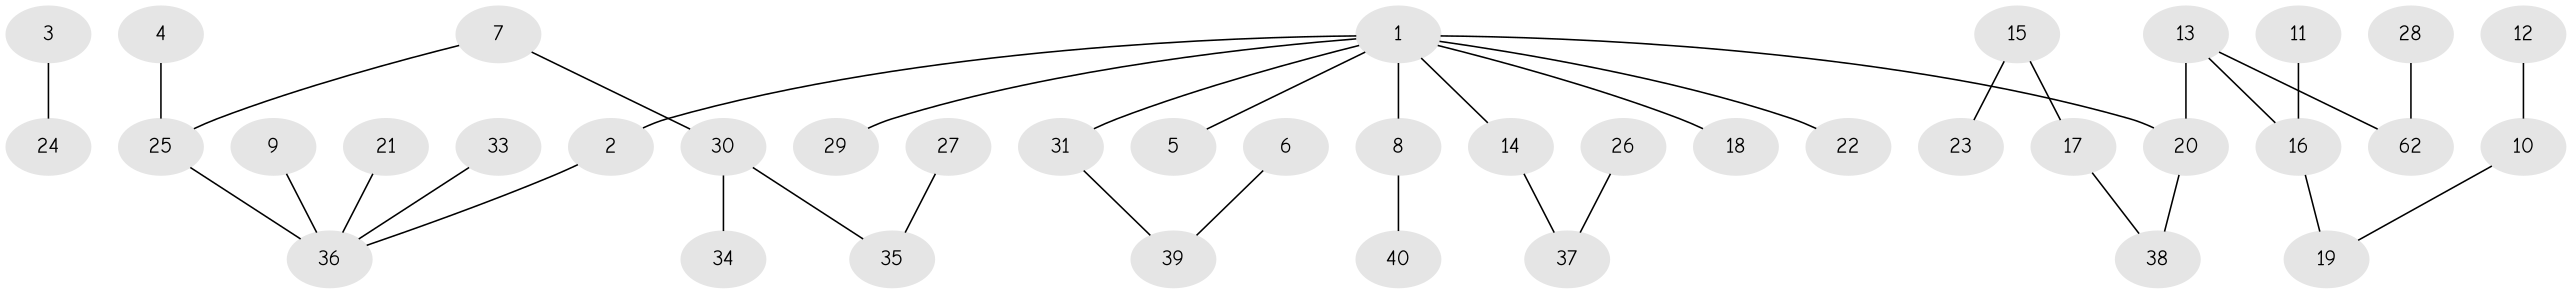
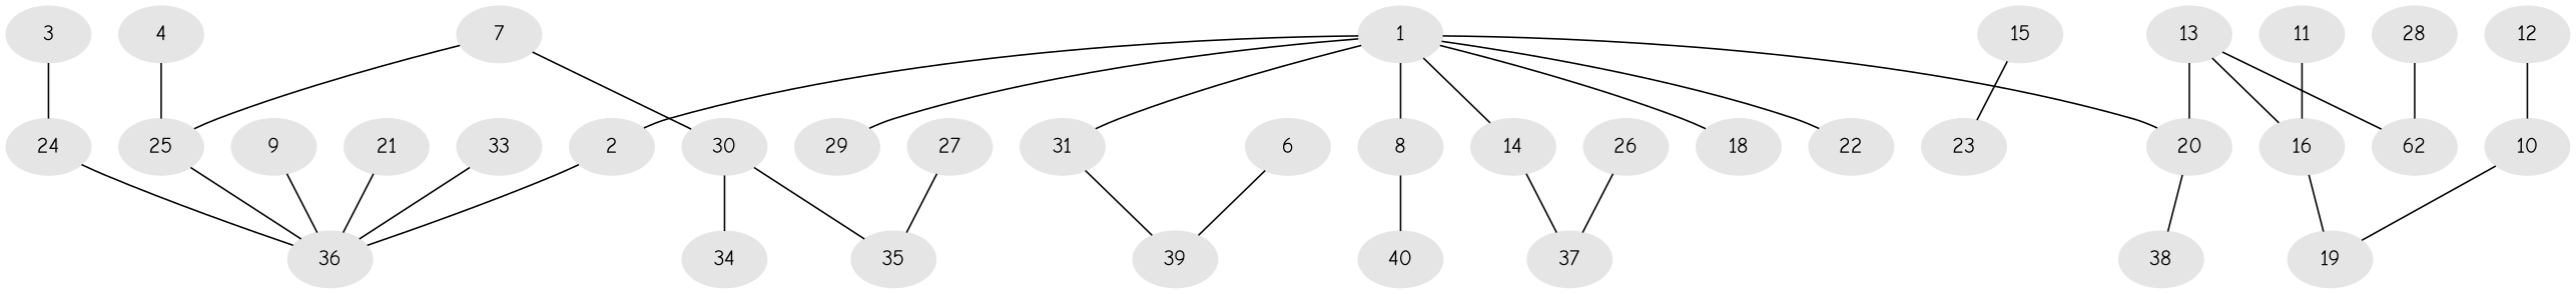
  graph {
    fontname="Comic Neue"
    node [color=gray90 fontname="Comic Neue" style=filled]
    edge [fontname="Comic Neue" weight=1.0]
    1
    2
-   5
    8
    14
    18
    20
    22
    29
    31
    36
    40
    37
    38
    39
    3
    24
    4
    25
    6
    7
    30
    35
    34
    9
    10
    19
    11
    16
    12
    13
    n32 [label=62]
    15
-   17
    23
    21
    26
    27
    28
    33
    1 -- 2
-   1 -- 5
    1 -- 8
    1 -- 14
    1 -- 18
    1 -- 20
    1 -- 22
    1 -- 29
    1 -- 31
    2 -- 36
    8 -- 40
    14 -- 37
    20 -- 38
    31 -- 39
    3 -- 24
+   24 -- 36
    4 -- 25
    25 -- 36
    6 -- 39
    7 -- 25
    7 -- 30
    30 -- 35
    30 -- 34
    9 -- 36
    10 -- 19
    11 -- 16
    16 -- 19
    12 -- 10
    13 -- 20
    13 -- 16
    13 -- n32
-   15 -- 17
    15 -- 23
-   17 -- 38
    21 -- 36
    26 -- 37
    27 -- 35
    28 -- n32
    33 -- 36
  }
